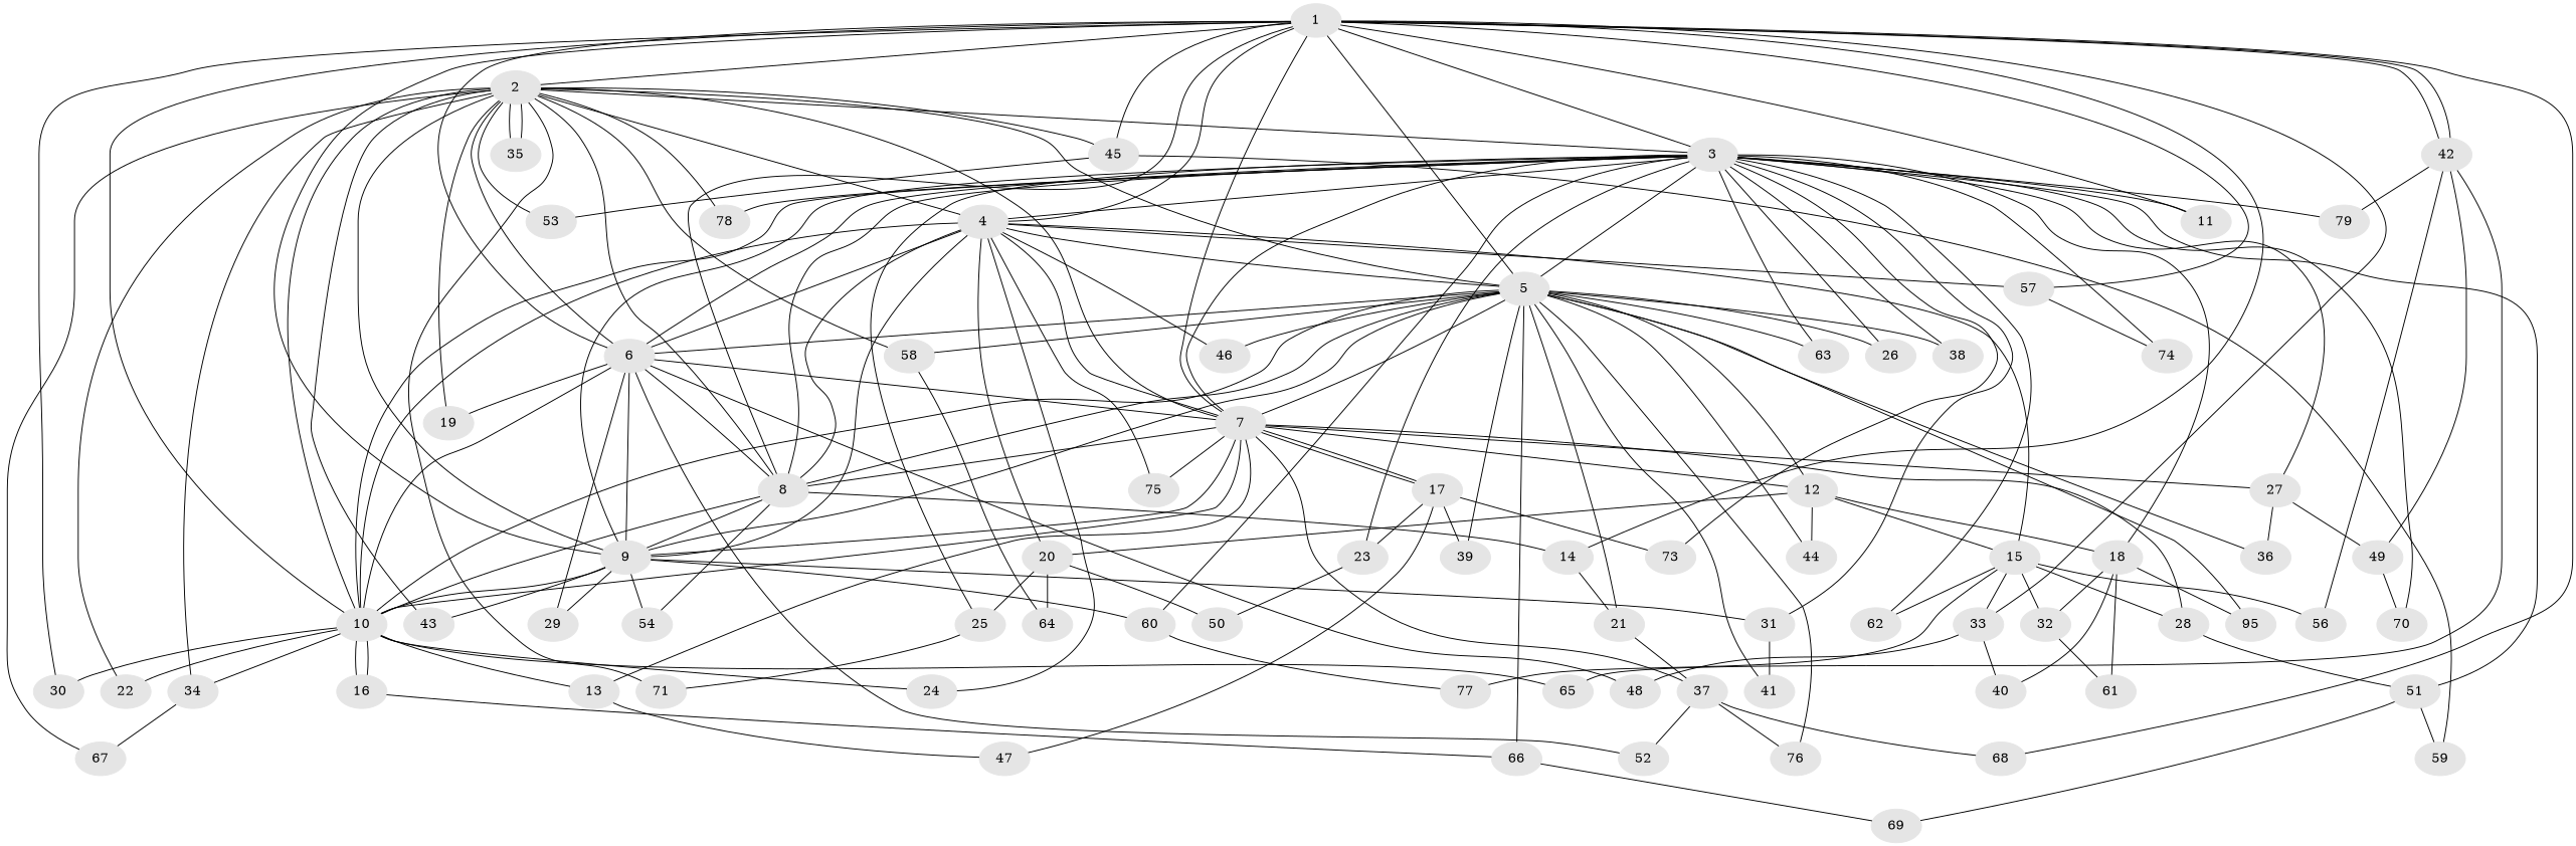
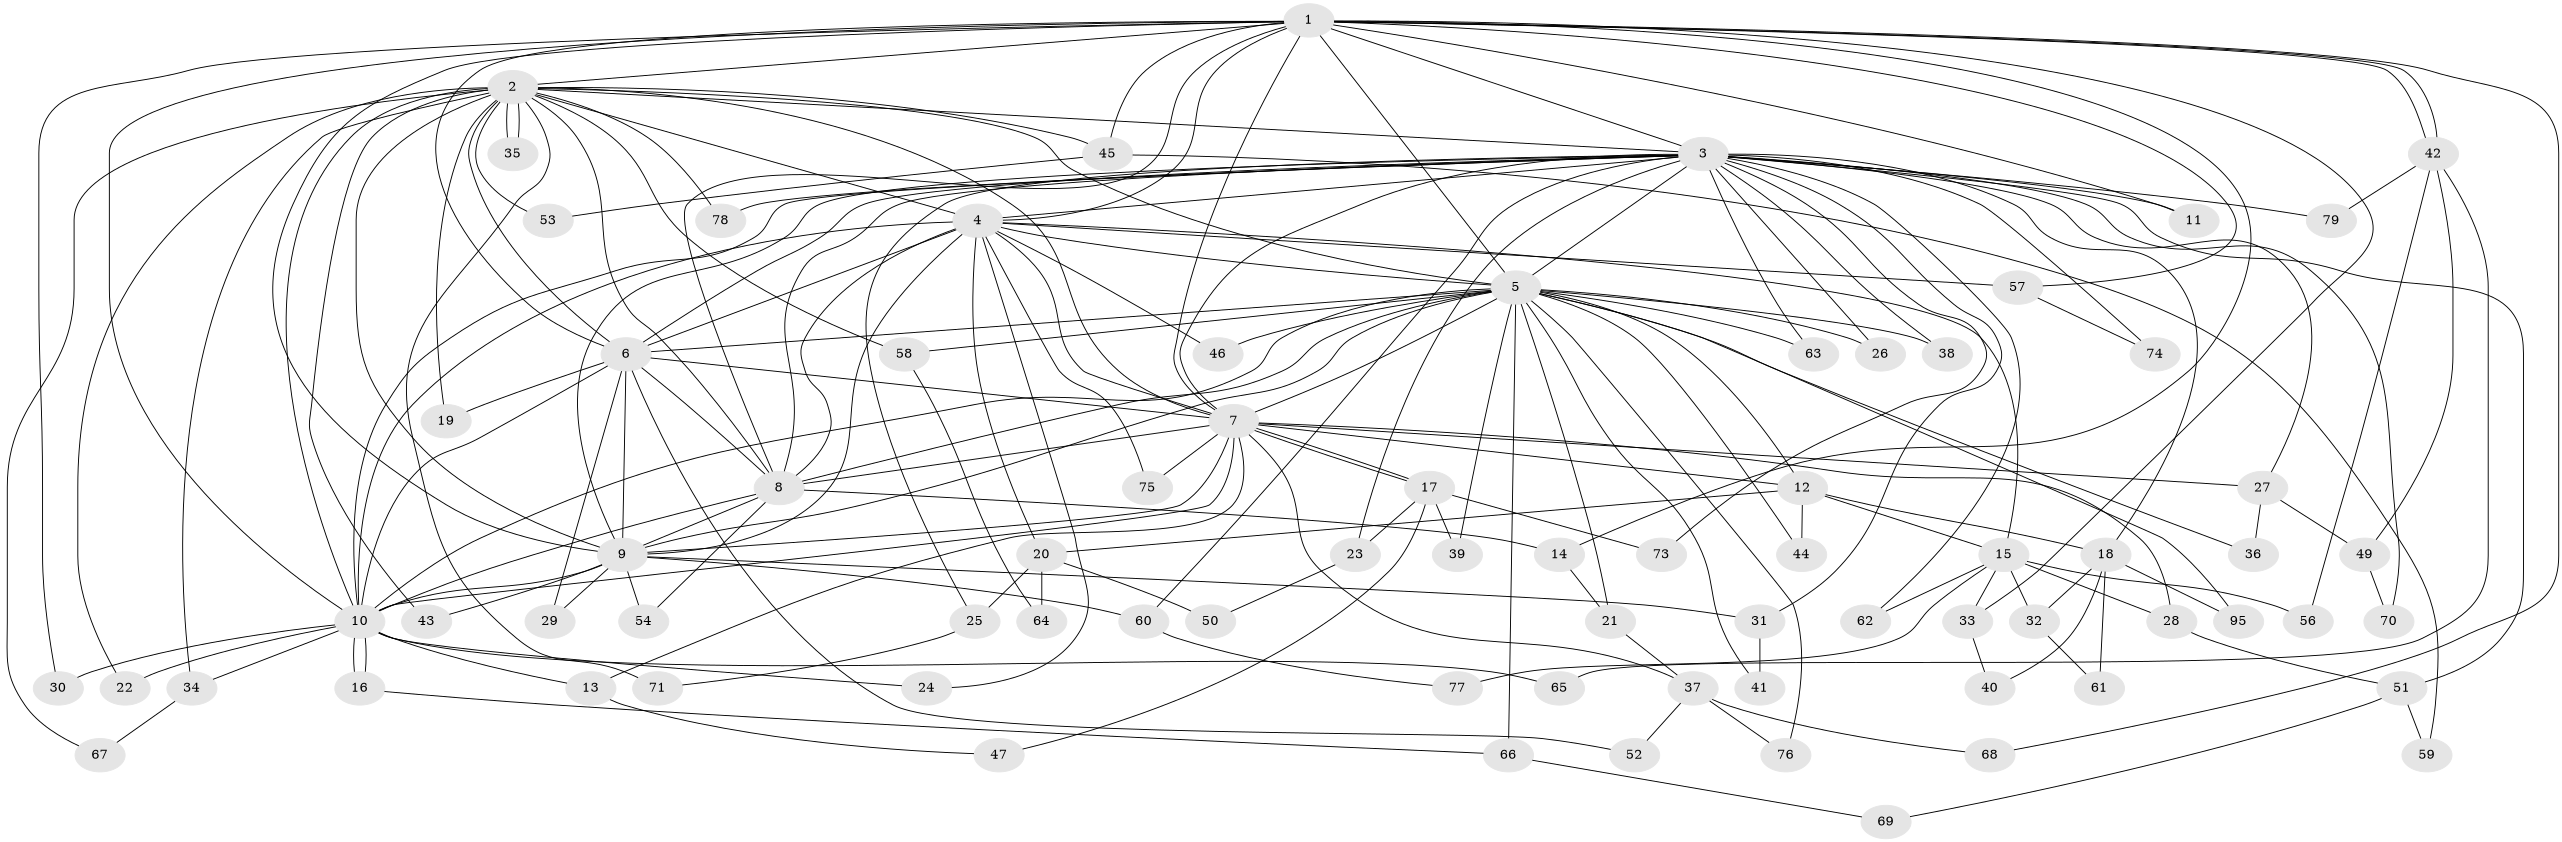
  graph {
    node [color=gray90 style=filled]
    1
    2
    3
    4
    5
    6
    7
    8
    9
    10
    11
    14
    30
    33
    42
    45
    57
    68
    19
    22
    34
    35
    43
    53
    58
    67
    71
    78
    18
    23
    25
    26
    27
    31
    38
    51
    60
    62
    63
    70
    73
    74
    79
    15
    20
    24
    46
    75
    12
    21
    36
    39
    41
    44
    n55 [label=95]
    66
    76
    29
-   48
    52
    13
    17
    28
    37
    54
    16
    65
    40
    56
    49
    59
    64
    32
    61
    50
    69
    77
    47
    1 -- 2
    1 -- 3
    1 -- 4
    1 -- 5
    1 -- 6
    1 -- 7
    1 -- 8
    1 -- 9
    1 -- 10
    1 -- 11
    1 -- 14
    1 -- 30
    1 -- 33
    1 -- 42
    1 -- 42
    1 -- 45
    1 -- 57
    1 -- 68
    2 -- 3
    2 -- 4
    2 -- 5
    2 -- 6
    2 -- 7
    2 -- 8
    2 -- 9
    2 -- 10
    2 -- 45
    2 -- 19
    2 -- 22
    2 -- 34
    2 -- 35
    2 -- 35
    2 -- 43
    2 -- 53
    2 -- 58
    2 -- 67
    2 -- 71
    2 -- 78
    3 -- 4
    3 -- 5
    3 -- 6
    3 -- 7
    3 -- 8
    3 -- 9
    3 -- 10
    3 -- 11
    3 -- 78
    3 -- 18
    3 -- 23
    3 -- 25
    3 -- 26
    3 -- 27
    3 -- 31
    3 -- 38
    3 -- 51
    3 -- 60
    3 -- 62
    3 -- 63
    3 -- 70
    3 -- 73
    3 -- 74
    3 -- 79
    4 -- 5
    4 -- 6
    4 -- 7
    4 -- 8
    4 -- 9
    4 -- 10
    4 -- 57
    4 -- 15
    4 -- 20
    4 -- 24
    4 -- 46
    4 -- 75
    5 -- 6
    5 -- 7
    5 -- 8
    5 -- 9
    5 -- 10
    5 -- 58
    5 -- 26
    5 -- 38
    5 -- 63
    5 -- 46
    5 -- 12
    5 -- 21
    5 -- 36
    5 -- 39
    5 -- 41
    5 -- 44
    5 -- n55
    5 -- 66
    5 -- 76
    6 -- 7
    6 -- 8
    6 -- 9
    6 -- 10
    6 -- 19
    6 -- 29
-   6 -- 48
    6 -- 52
    7 -- 8
    7 -- 9
    7 -- 10
    7 -- 27
    7 -- 75
    7 -- 12
    7 -- 13
    7 -- 17
    7 -- 17
    7 -- 28
    7 -- 37
    8 -- 9
    8 -- 10
    8 -- 14
    8 -- 54
    9 -- 10
    9 -- 43
    9 -- 31
    9 -- 60
    9 -- 29
    9 -- 54
    10 -- 30
    10 -- 22
    10 -- 34
    10 -- 24
    10 -- 13
    10 -- 16
    10 -- 16
    10 -- 65
    14 -- 21
-   33 -- 48
    33 -- 40
    42 -- 79
    42 -- 65
    42 -- 56
    42 -- 49
    45 -- 53
    45 -- 59
    57 -- 74
    34 -- 67
    58 -- 64
    18 -- n55
    18 -- 40
    18 -- 32
    18 -- 61
    23 -- 50
    25 -- 71
    27 -- 36
    27 -- 49
    31 -- 41
    51 -- 59
    51 -- 69
    60 -- 77
    15 -- 33
    15 -- 62
    15 -- 28
    15 -- 56
    15 -- 32
    15 -- 77
    20 -- 25
    20 -- 64
    20 -- 50
    12 -- 18
    12 -- 15
    12 -- 20
    12 -- 44
    21 -- 37
    66 -- 69
    13 -- 47
    17 -- 23
    17 -- 73
    17 -- 39
    17 -- 47
    28 -- 51
    37 -- 68
    37 -- 76
    37 -- 52
    16 -- 66
    49 -- 70
    32 -- 61
  }
